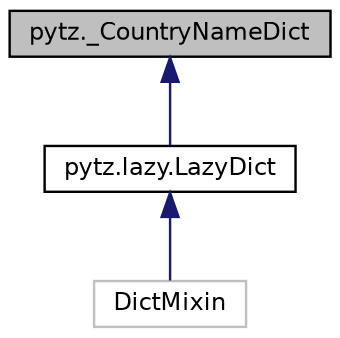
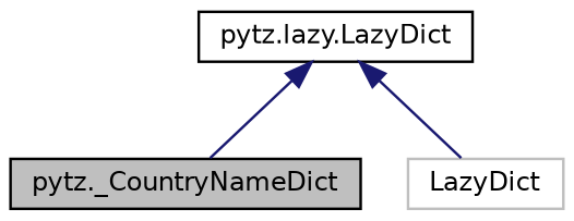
  digraph {
    node [color=black fillcolor=white fontname=Helvetica fontsize=10 shape=record style=filled]
    edge [color=midnightblue dir=back fontname=Helvetica fontsize=10 labelfontname=Helvetica labelfontsize=10 style=solid]
    n1 [fillcolor=grey75 fontcolor=black height=0.2 label="pytz._CountryNameDict" width=0.4]
    n2 [height=0.2 label="pytz.lazy.LazyDict" width=0.4]
-   n3 [color=grey75 height=0.2 label=DictMixin width=0.4]
-   n1 -> n2
+   n3 [color=grey75 height=0.2 label=LazyDict width=0.4]
+   n2 -> n1
    n2 -> n3
  }
